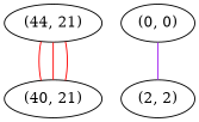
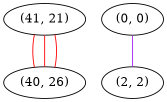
  graph {
    edge [color=red weight=1]
-   "(41, 21)" [label="(44, 21)"]
-   "(40, 21)"
+   "(41, 21)"
+   "(40, 21)" [label="(40, 26)"]
    "(0, 0)"
    "(2, 2)"
    "(41, 21)" -- "(40, 21)"
    "(41, 21)" -- "(40, 21)"
    "(41, 21)" -- "(40, 21)"
    "(0, 0)" -- "(2, 2)" [color=purple weight=4]
  }
